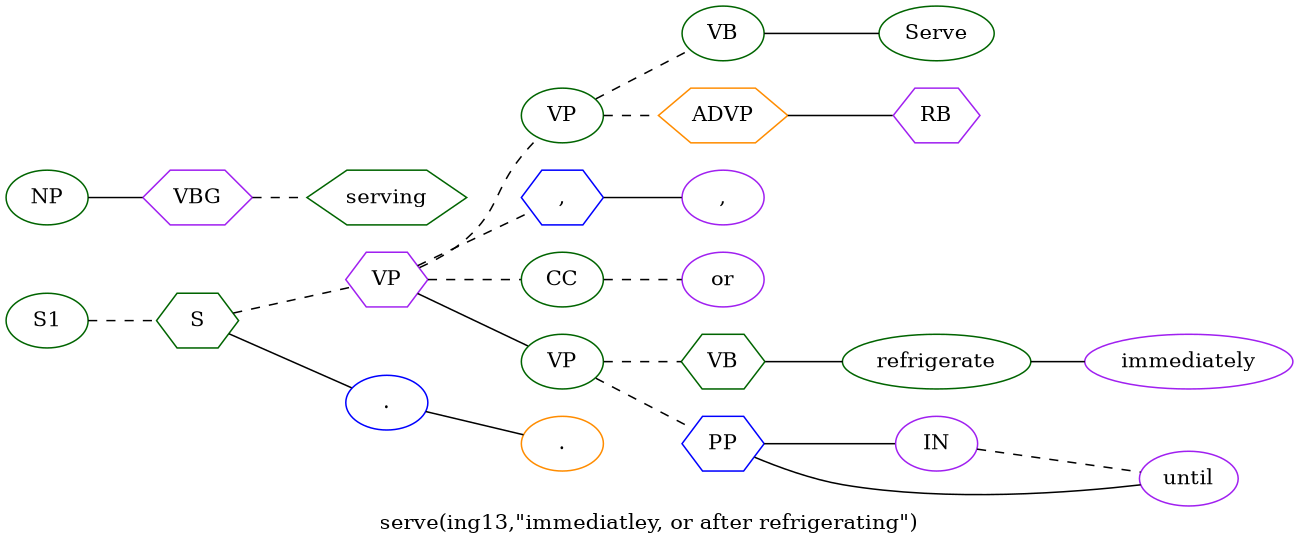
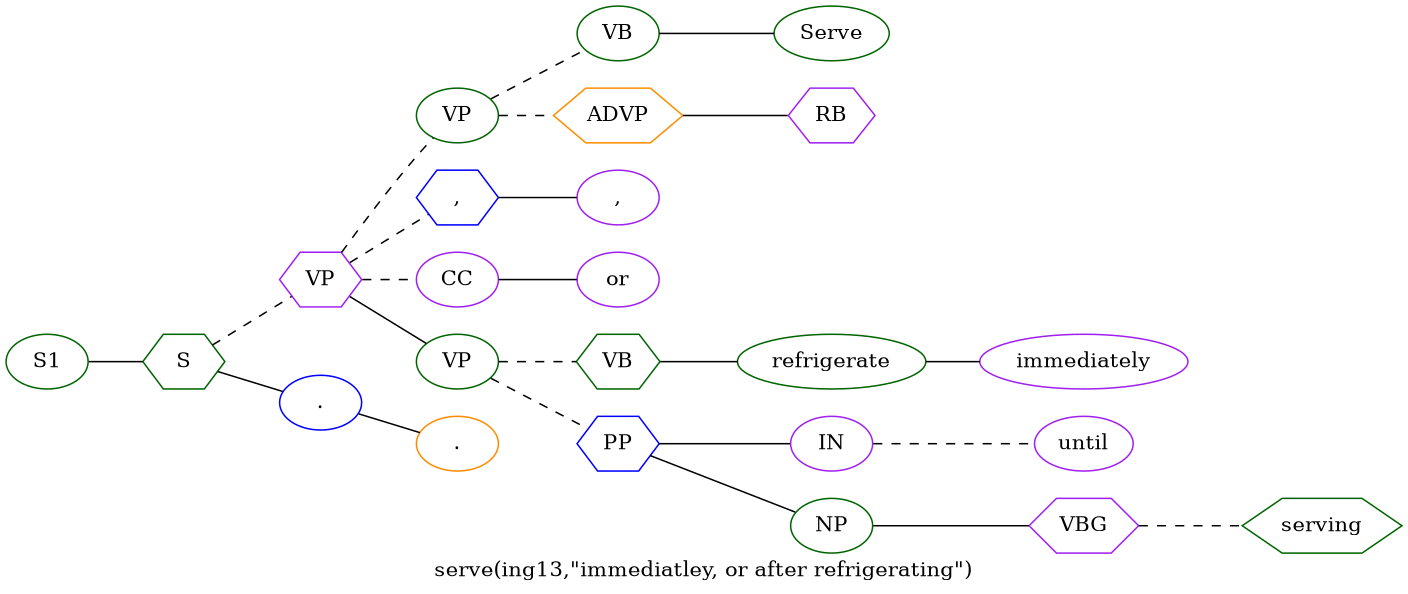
  graph {
    label="serve(ing13,\"immediatley, or after refrigerating\")"
    rankdir=LR
    node [color=darkgreen shape=ellipse]
    edge [style=dashed]
    n1 [label=S1]
    n2 [label=S shape=hexagon]
    n3 [color=purple label=VP shape=hexagon]
    n4 [color=blue label="."]
    n5 [label=VP]
    n6 [color=blue label="," shape=hexagon]
-   n7 [label=CC]
+   n7 [color=purple label=CC]
    n8 [label=VP]
    n9 [color=darkorange label="."]
    n10 [label=VB]
    n11 [color=darkorange label=ADVP shape=hexagon]
    n12 [color=purple label=","]
    n13 [color=purple label=or]
    n14 [label=VB shape=hexagon]
    n15 [color=blue label=PP shape=hexagon]
    n16 [label=Serve]
    n17 [color=purple label=RB shape=hexagon]
    n18 [color=purple label=immediately]
    n19 [label=refrigerate]
    n20 [color=purple label=IN]
    n21 [label=NP]
    n22 [color=purple label=until]
    n23 [color=purple label=VBG shape=hexagon]
    n24 [label=serving shape=hexagon]
-   n1 -- n2
+   n1 -- n2 [style=solid]
    n2 -- n3
    n2 -- n4 [style=solid]
    n3 -- n5
    n3 -- n6
    n3 -- n7
    n3 -- n8 [style=solid]
    n4 -- n9 [style=solid]
    n5 -- n10
    n5 -- n11
    n6 -- n12 [style=solid]
-   n7 -- n13
+   n7 -- n13 [style=solid]
    n8 -- n14
    n8 -- n15
    n10 -- n16 [style=solid]
    n11 -- n17 [style=solid]
    n14 -- n19 [style=solid]
    n15 -- n20 [style=solid]
-   n15 -- n22 [style=solid]
+   n15 -- n21 [style=solid]
    n19 -- n18 [style=solid]
    n20 -- n22
    n21 -- n23 [style=solid]
    n23 -- n24
  }
